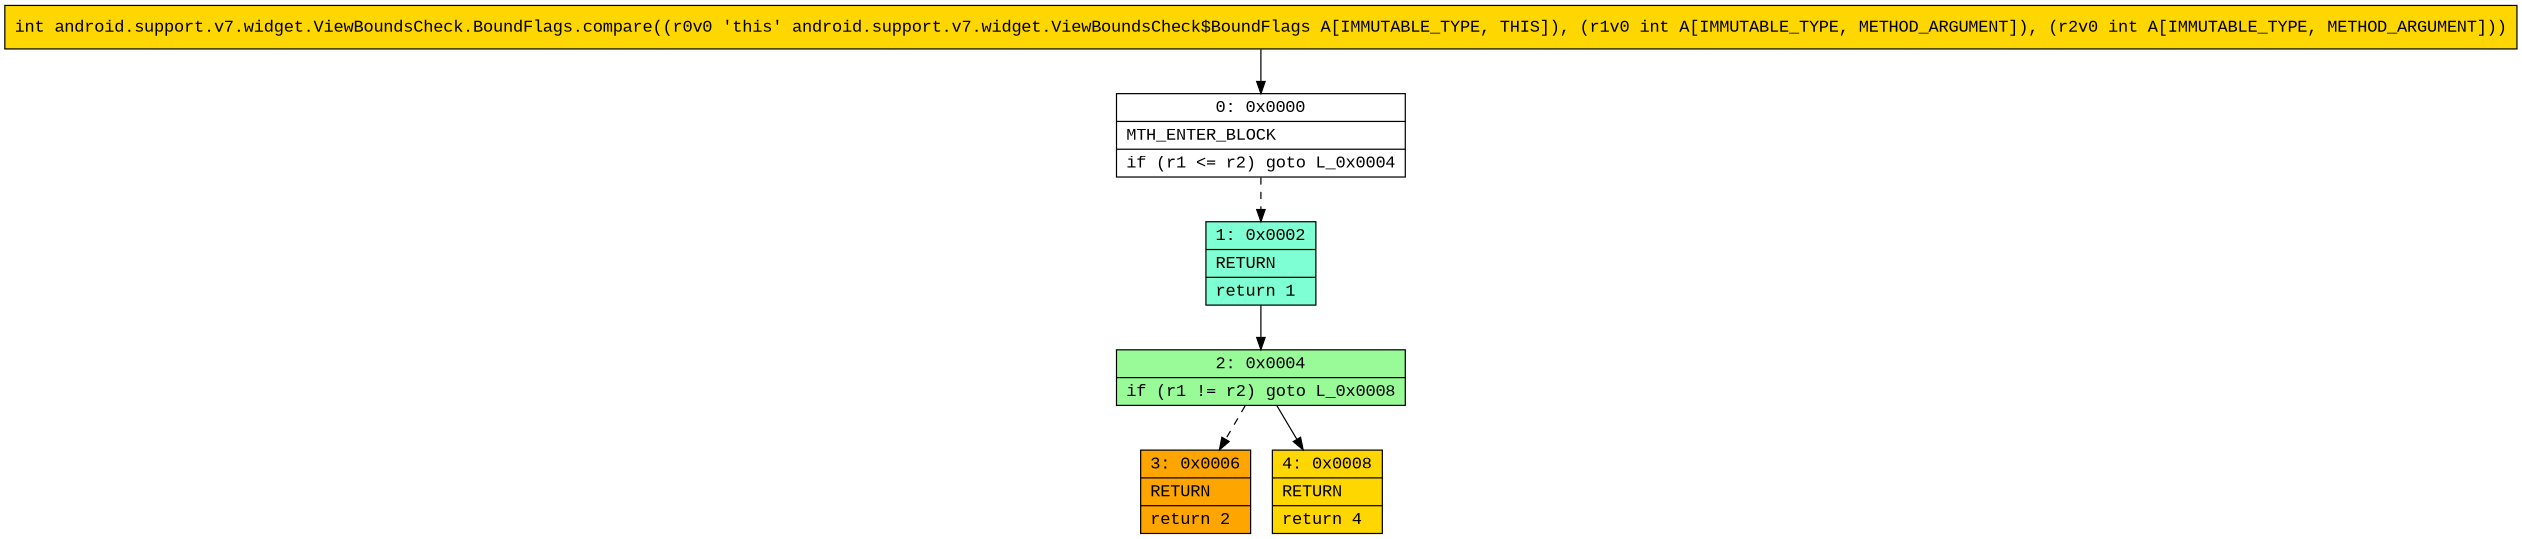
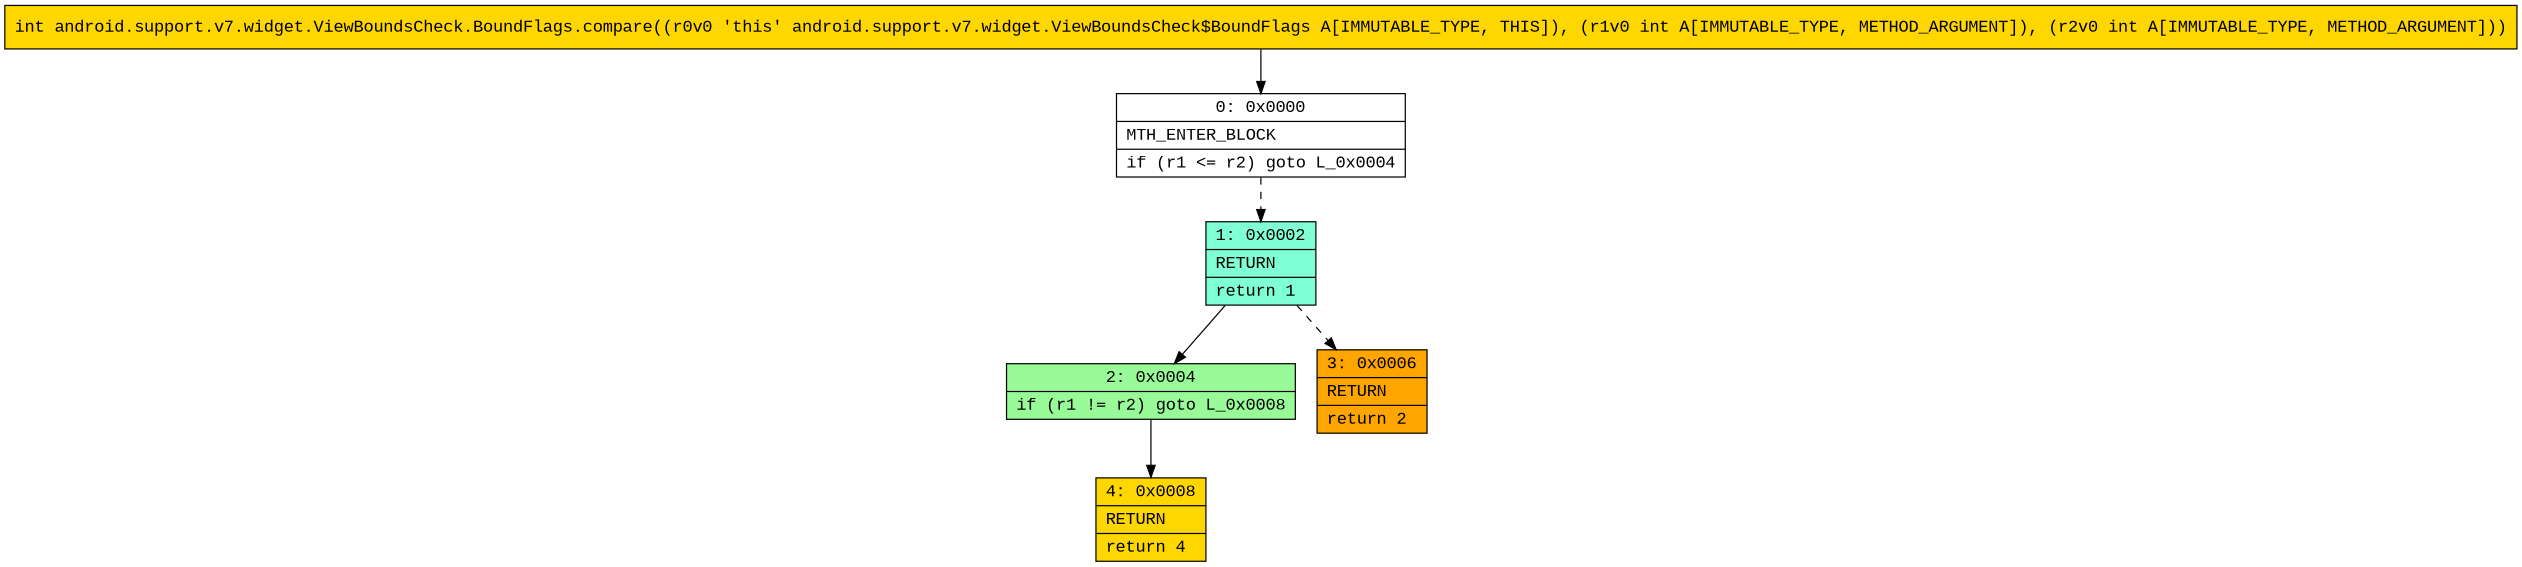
  digraph {
    fontname="Liberation Mono"
    node [fillcolor=gold fontname="Liberation Mono" shape=record style=filled]
    edge [fontname="Liberation Mono"]
    n1 [fillcolor=white label="{0\:\ 0x0000|MTH_ENTER_BLOCK\l|if (r1 \<= r2) goto L_0x0004\l}"]
    n2 [fillcolor=aquamarine label="{1\:\ 0x0002|RETURN\l|return 1\l}"]
    n3 [fillcolor=palegreen label="{2\:\ 0x0004|if (r1 != r2) goto L_0x0008\l}"]
    n4 [fillcolor=orange label="{3\:\ 0x0006|RETURN\l|return 2\l}"]
    n5 [label="{4\:\ 0x0008|RETURN\l|return 4\l}"]
    n6 [label="{int android.support.v7.widget.ViewBoundsCheck.BoundFlags.compare((r0v0 'this' android.support.v7.widget.ViewBoundsCheck$BoundFlags A[IMMUTABLE_TYPE, THIS]), (r1v0 int A[IMMUTABLE_TYPE, METHOD_ARGUMENT]), (r2v0 int A[IMMUTABLE_TYPE, METHOD_ARGUMENT])) }"]
    n1 -> n2 [style=dashed]
    n2 -> n3
-   n3 -> n4 [style=dashed]
+   n2 -> n4 [style=dashed]
    n3 -> n5
    n6 -> n1
  }
